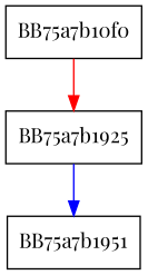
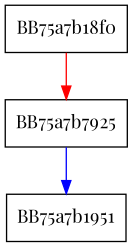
  digraph {
    fontname="Playfair Display"
    splines=ortho
    node [fontname="Playfair Display" shape=box]
    edge [fontname="Playfair Display"]
-   BB75a7b18f0 [label=BB75a7b10f0]
-   BB75a7b1925
+   BB75a7b18f0
+   BB75a7b1925 [label=BB75a7b7925]
    BB75a7b1951
    BB75a7b18f0 -> BB75a7b1925 [color=red]
    BB75a7b1925 -> BB75a7b1951 [color=blue]
  }
